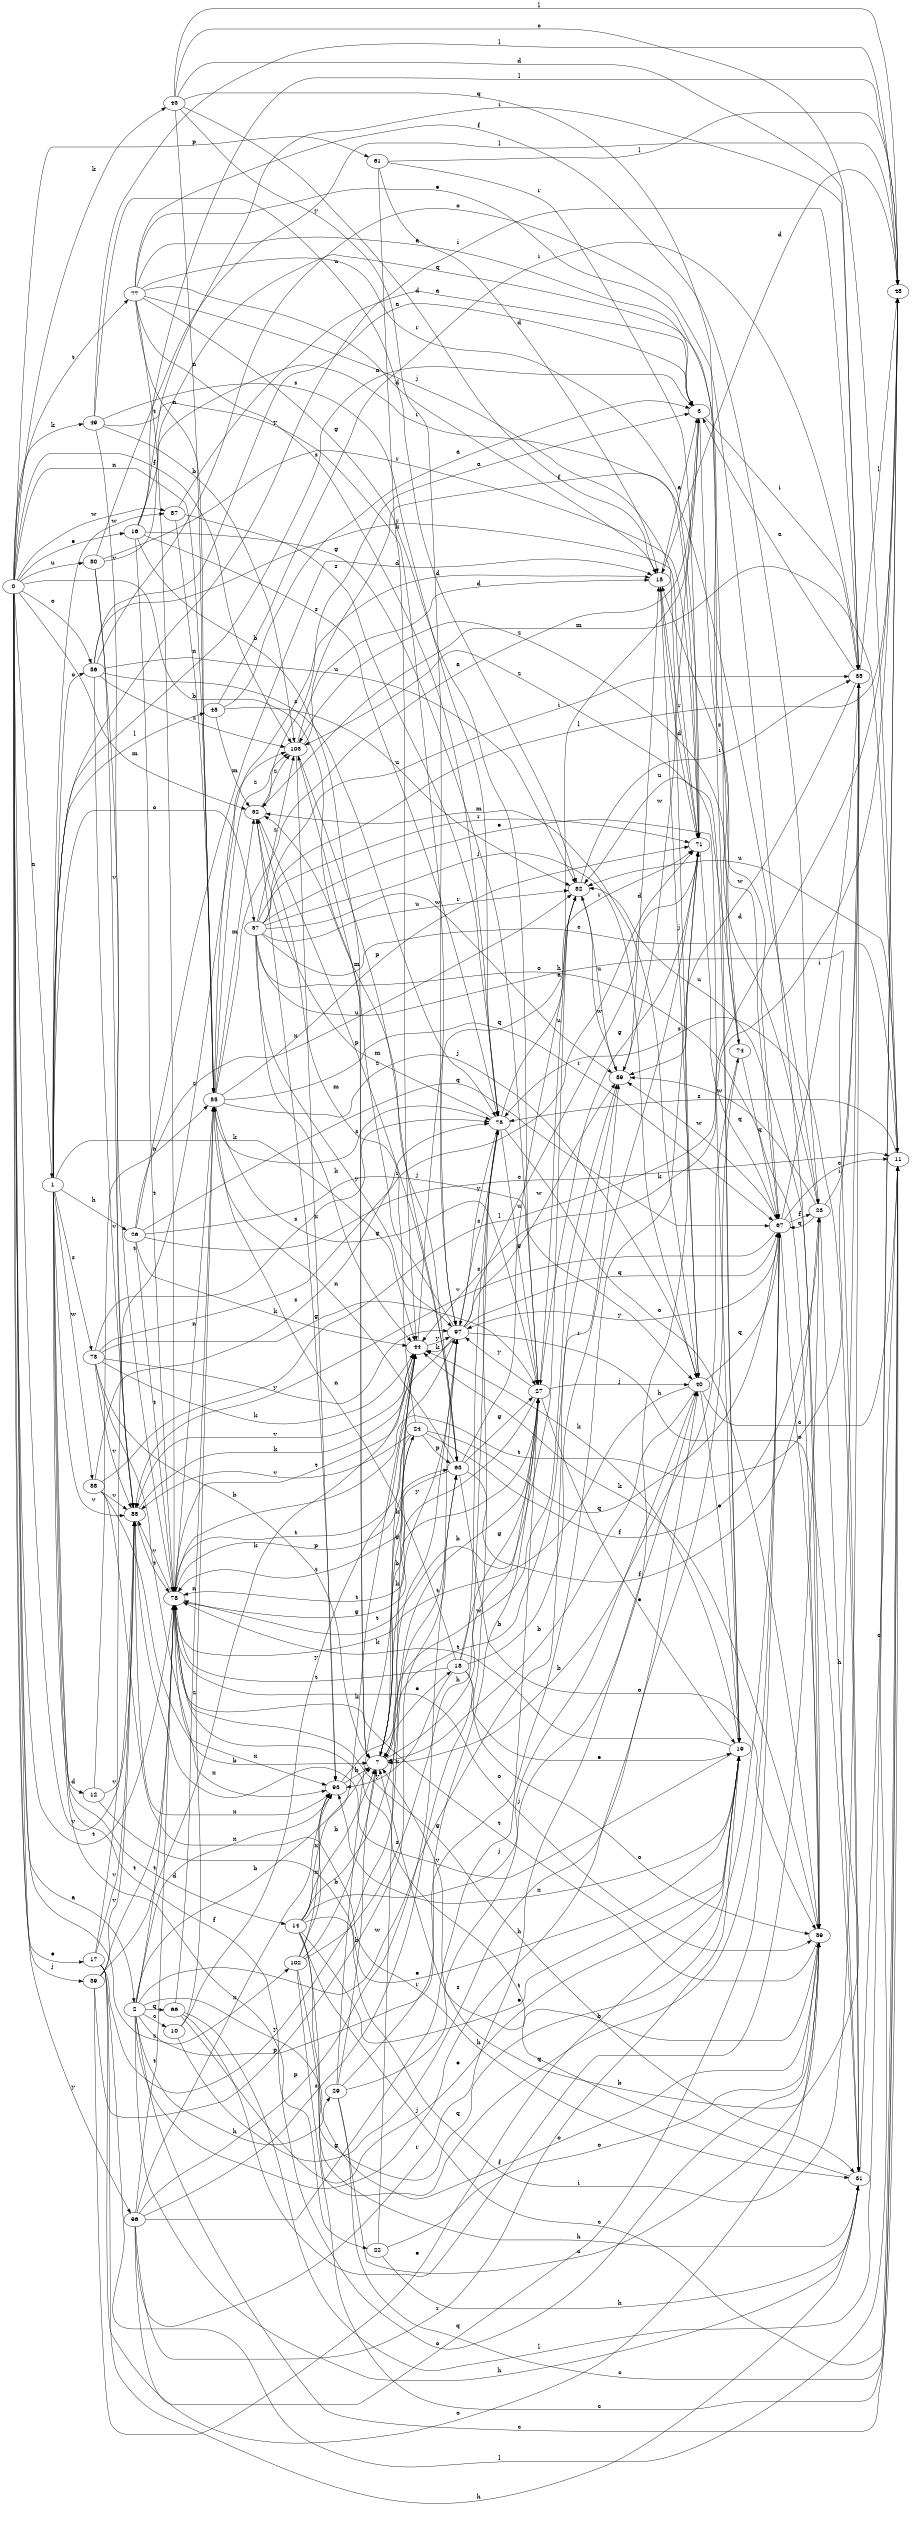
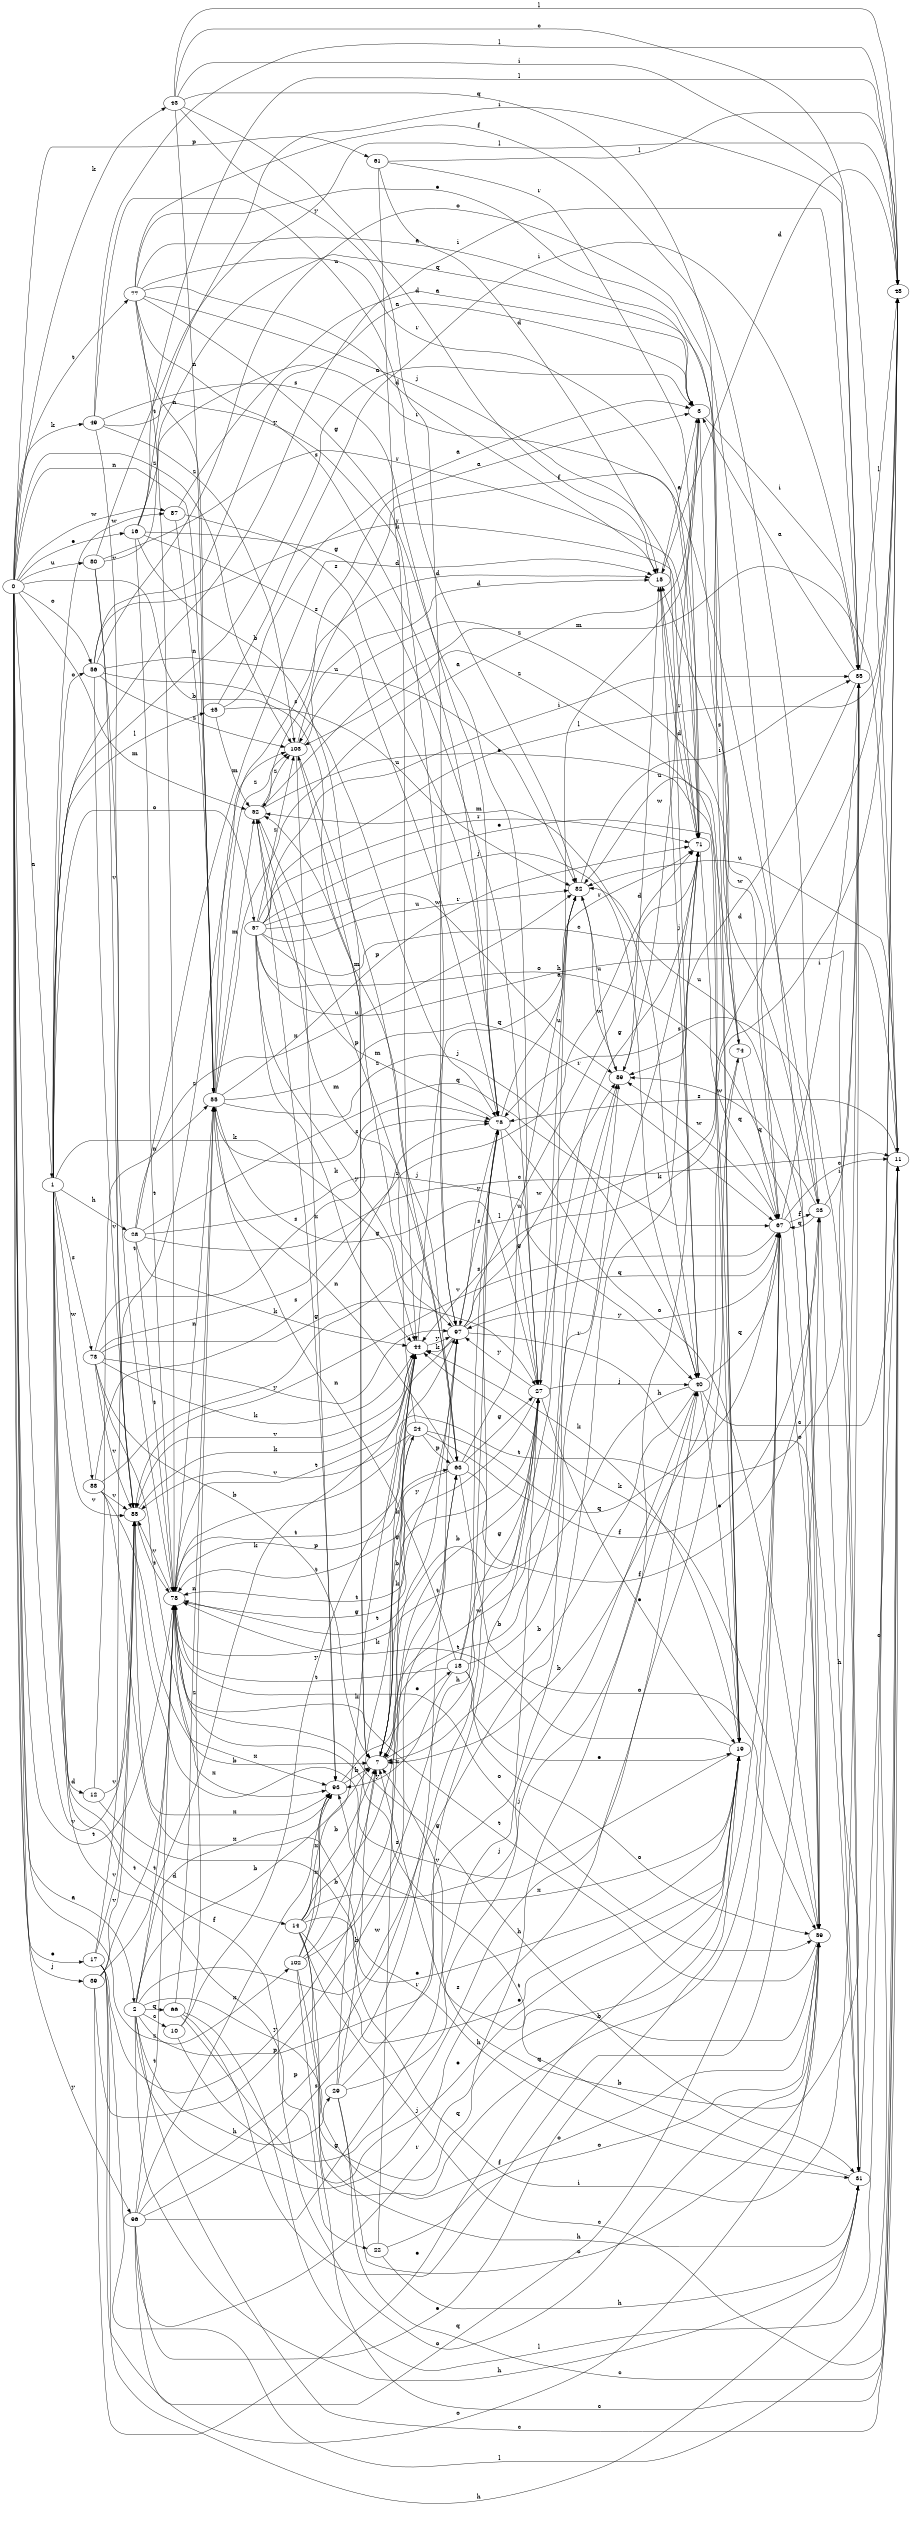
  strict digraph {
    rankdir=LR
    0
    1
    2
    7
    16
    17
    39
    n8 [label=49]
    43
    52
    55
    56
    61
    77
    n15 [label=78]
    80
    85
    87
    96
    102
    103
    3
    12
    14
    22
-   28 [label=26]
+   28
    35
    44
    45
    57
    59
    73
    88
    10
    11
    29
    31
    40
    66
    67
    71
    89
    93
    18
    24
    27
    97
    75
    48
    19
    63
    82
    15
    23
    74
    0 -> 1 [label=a]
    0 -> 2 [label=a]
    0 -> 7 [label=b]
    0 -> 16 [label=e]
    0 -> 17 [label=e]
    0 -> 39 [label=j]
    0 -> n8 [label=k]
    0 -> 43 [label=k]
    0 -> 52 [label=m]
    0 -> 55 [label=n]
    0 -> 56 [label=o]
    0 -> 61 [label=p]
    0 -> 77 [label=t]
    0 -> n15 [label=t]
    0 -> 80 [label=u]
    0 -> 85 [label=v]
    0 -> 87 [label=w]
    0 -> 96 [label=y]
    0 -> 102 [label=z]
-   0 -> 103 [label=f]
+   0 -> 103 [label=z]
    1 -> 56 [label=o]
    1 -> 85 [label=v]
    1 -> 87 [label=w]
    1 -> 3 [label=a]
    1 -> 12 [label=d]
    1 -> 14 [label=d]
    1 -> 22 [label=f]
    1 -> 28 [label=h]
    1 -> 35 [label=i]
    1 -> 44 [label=k]
    1 -> 45 [label=l]
    1 -> 57 [label=o]
    1 -> 59 [label=o]
    1 -> 73 [label=s]
    1 -> 88 [label=w]
    2 -> 7 [label=b]
    2 -> n15 [label=t]
    2 -> 10 [label=c]
    2 -> 11 [label=c]
    2 -> 29 [label=h]
    2 -> 31 [label=h]
    2 -> 40 [label=j]
    2 -> 66 [label=q]
    2 -> 67 [label=q]
    2 -> 71 [label=r]
    2 -> 89 [label=w]
    2 -> 93 [label=x]
    7 -> 44 [label=k]
    7 -> 18 [label=e]
    7 -> 24 [label=g]
    7 -> 27 [label=h]
    7 -> 97 [label=y]
    16 -> 7 [label=b]
    16 -> n15 [label=t]
    16 -> 35 [label=i]
    16 -> 71 [label=r]
    16 -> 27 [label=g]
    16 -> 75 [label=s]
    16 -> 48 [label=l]
    17 -> 85 [label=v]
    17 -> 103 [label=z]
    17 -> 59 [label=o]
    17 -> 31 [label=h]
    17 -> 97 [label=y]
    17 -> 48 [label=l]
    39 -> n15 [label=t]
    39 -> 85 [label=v]
    39 -> 44 [label=k]
    39 -> 19 [label=e]
    39 -> 63 [label=p]
    n8 -> 85 [label=v]
-   n8 -> 103 [label=b]
+   n8 -> 103 [label=z]
    n8 -> 97 [label=y]
    n8 -> 75 [label=s]
    n8 -> 48 [label=l]
    n8 -> 82 [label=u]
    43 -> 55 [label=n]
-   43 -> 35 [label=d]
+   43 -> 35 [label=i]
    43 -> 11 [label=c]
    43 -> 67 [label=q]
    43 -> 97 [label=y]
    43 -> 48 [label=l]
    43 -> 15 [label=d]
    52 -> 103 [label=z]
    52 -> 3 [label=a]
    52 -> 93 [label=x]
+   52 -> 19 [label=e]
    52 -> 63 [label=p]
    55 -> 52 [label=m]
    55 -> 103 [label=z]
    55 -> 3 [label=a]
    55 -> 40 [label=j]
    55 -> 67 [label=q]
    55 -> 71 [label=r]
    55 -> 27 [label=g]
    55 -> 75 [label=s]
    55 -> 15 [label=d]
    56 -> 85 [label=v]
    56 -> 103 [label=z]
    56 -> 3 [label=a]
    56 -> 59 [label=o]
    56 -> 71 [label=r]
    56 -> 75 [label=s]
    56 -> 82 [label=u]
    61 -> 44 [label=k]
    61 -> 71 [label=r]
    61 -> 48 [label=l]
    61 -> 15 [label=d]
    77 -> 55 [label=n]
    77 -> n15 [label=t]
    77 -> 3 [label=a]
    77 -> 40 [label=j]
    77 -> 71 [label=r]
    77 -> 27 [label=g]
    77 -> 75 [label=s]
    77 -> 19 [label=e]
    77 -> 15 [label=d]
    77 -> 23 [label=f]
    n15 -> 55 [label=n]
    n15 -> 85 [label=v]
    n15 -> 59 [label=o]
    n15 -> 31 [label=h]
    n15 -> 93 [label=x]
    n15 -> 27 [label=g]
    n15 -> 63 [label=p]
    80 -> n15 [label=t]
    80 -> 85 [label=v]
    80 -> 67 [label=q]
    80 -> 71 [label=r]
    80 -> 48 [label=l]
    85 -> n15 [label=t]
    85 -> 44 [label=k]
    85 -> 93 [label=x]
    87 -> 55 [label=n]
    87 -> 3 [label=a]
    87 -> 75 [label=s]
    96 -> n15 [label=t]
    96 -> 67 [label=q]
    96 -> 71 [label=r]
    96 -> 93 [label=x]
    96 -> 27 [label=g]
    96 -> 75 [label=s]
-   96 -> 19 [label=r]
+   96 -> 19 [label=e]
    96 -> 63 [label=p]
    102 -> 7 [label=b]
    102 -> 44 [label=k]
    102 -> 11 [label=c]
    102 -> 67 [label=q]
    102 -> 93 [label=x]
    102 -> 75 [label=s]
    103 -> 93 [label=x]
    103 -> 63 [label=p]
    103 -> 15 [label=d]
    103 -> 23 [label=f]
    3 -> 35 [label=i]
    3 -> 89 [label=w]
    3 -> 74 [label=s]
    12 -> 55 [label=n]
    12 -> 85 [label=v]
    12 -> 19 [label=e]
    14 -> 7 [label=b]
    14 -> 35 [label=i]
    14 -> 59 [label=o]
    14 -> 11 [label=c]
    14 -> 31 [label=h]
    14 -> 40 [label=j]
    14 -> 93 [label=x]
    14 -> 97 [label=y]
    14 -> 19 [label=e]
    22 -> 44 [label=k]
    22 -> 59 [label=o]
    22 -> 31 [label=h]
    28 -> n15 [label=t]
    28 -> 44 [label=k]
    28 -> 11 [label=c]
    28 -> 40 [label=j]
    28 -> 67 [label=q]
    28 -> 82 [label=u]
    28 -> 15 [label=d]
    35 -> 7 [label=b]
    35 -> n15 [label=t]
    35 -> 3 [label=a]
    35 -> 89 [label=w]
    35 -> 48 [label=l]
    44 -> 85 [label=v]
    44 -> 3 [label=a]
    44 -> 97 [label=y]
    45 -> 52 [label=m]
    45 -> 3 [label=a]
    45 -> 35 [label=i]
    45 -> 82 [label=u]
    57 -> 103 [label=z]
    57 -> 35 [label=i]
    57 -> 44 [label=k]
    57 -> 59 [label=o]
    57 -> 11 [label=c]
    57 -> 31 [label=h]
    57 -> 40 [label=j]
    57 -> 71 [label=r]
    57 -> 89 [label=w]
    57 -> 97 [label=y]
    57 -> 48 [label=l]
    57 -> 19 [label=e]
    57 -> 82 [label=u]
    59 -> 7 [label=b]
    59 -> n15 [label=t]
    59 -> 44 [label=k]
    59 -> 82 [label=u]
    73 -> 7 [label=b]
    73 -> 85 [label=v]
    73 -> 44 [label=k]
    73 -> 71 [label=r]
    73 -> 93 [label=x]
    73 -> 27 [label=g]
    73 -> 97 [label=y]
    73 -> 75 [label=s]
    88 -> 7 [label=b]
    88 -> 85 [label=v]
    88 -> 31 [label=h]
    88 -> 75 [label=s]
    88 -> 48 [label=l]
    10 -> 55 [label=z]
    10 -> 97 [label=y]
    10 -> 74 [label=s]
    11 -> 52 [label=m]
    11 -> 75 [label=s]
    11 -> 82 [label=u]
    29 -> 7 [label=b]
    29 -> 44 [label=k]
    29 -> 59 [label=o]
    29 -> 11 [label=c]
    29 -> 40 [label=j]
    29 -> 27 [label=g]
    31 -> n15 [label=t]
    31 -> 11 [label=c]
    31 -> 75 [label=s]
    40 -> 7 [label=b]
    40 -> 52 [label=m]
    40 -> n15 [label=t]
    40 -> 11 [label=c]
    40 -> 67 [label=q]
    40 -> 19 [label=e]
    66 -> 55 [label=n]
    66 -> 48 [label=l]
    66 -> 19 [label=e]
    66 -> 23 [label=f]
    67 -> 85 [label=v]
    67 -> 35 [label=i]
    67 -> 59 [label=o]
    67 -> 11 [label=c]
    67 -> 89 [label=w]
    67 -> 97 [label=y]
    67 -> 23 [label=f]
    71 -> 67 [label=q]
    71 -> 27 [label=g]
    71 -> 15 [label=d]
    89 -> 7 [label=b]
    89 -> 82 [label=u]
    89 -> 15 [label=d]
    93 -> 7 [label=b]
    93 -> 89 [label=w]
    18 -> 55 [label=n]
    18 -> n15 [label=t]
    18 -> 59 [label=o]
    18 -> 71 [label=r]
    18 -> 93 [label=x]
    18 -> 27 [label=g]
    18 -> 75 [label=s]
    18 -> 19 [label=e]
    24 -> 7 [label=b]
    24 -> 52 [label=m]
    24 -> n15 [label=t]
    24 -> 85 [label=v]
    24 -> 67 [label=q]
    24 -> 63 [label=p]
    24 -> 23 [label=f]
    27 -> 7 [label=b]
    27 -> n15 [label=t]
    27 -> 40 [label=j]
    27 -> 97 [label=y]
    27 -> 19 [label=e]
    27 -> 82 [label=u]
    97 -> n15 [label=t]
    97 -> 103 [label=z]
    97 -> 44 [label=k]
    97 -> 31 [label=h]
    97 -> 67 [label=q]
    97 -> 71 [label=r]
    97 -> 89 [label=w]
    97 -> 75 [label=s]
    75 -> 52 [label=m]
    75 -> 59 [label=o]
    75 -> 71 [label=r]
    75 -> 27 [label=g]
    75 -> 97 [label=y]
    48 -> 44 [label=k]
    48 -> 15 [label=d]
    19 -> n15 [label=t]
    19 -> 85 [label=v]
    19 -> 103 [label=z]
    19 -> 44 [label=k]
    19 -> 93 [label=x]
    63 -> 52 [label=m]
    63 -> 55 [label=n]
    63 -> n15 [label=t]
    63 -> 59 [label=o]
    63 -> 27 [label=g]
    63 -> 82 [label=u]
    63 -> 23 [label=f]
    82 -> n15 [label=t]
    82 -> 35 [label=i]
    82 -> 89 [label=w]
    15 -> 3 [label=a]
    15 -> 40 [label=j]
    15 -> 71 [label=r]
    23 -> 35 [label=i]
    23 -> 31 [label=h]
    23 -> 67 [label=q]
    23 -> 89 [label=w]
    23 -> 15 [label=d]
    74 -> 7 [label=b]
    74 -> 103 [label=z]
    74 -> 67 [label=q]
    74 -> 82 [label=u]
  }
